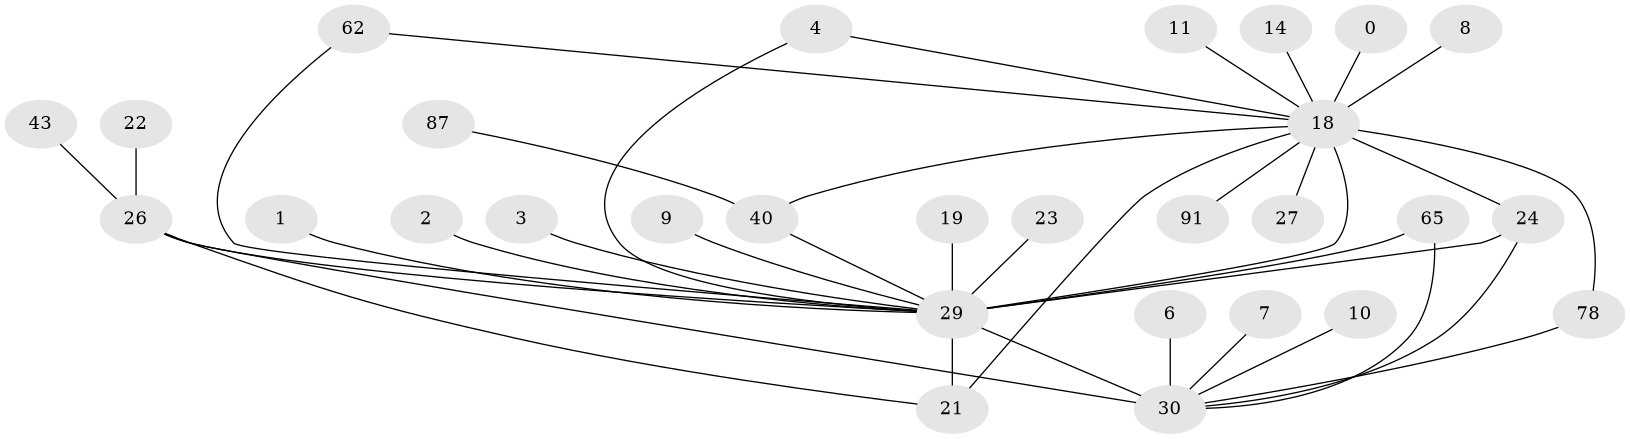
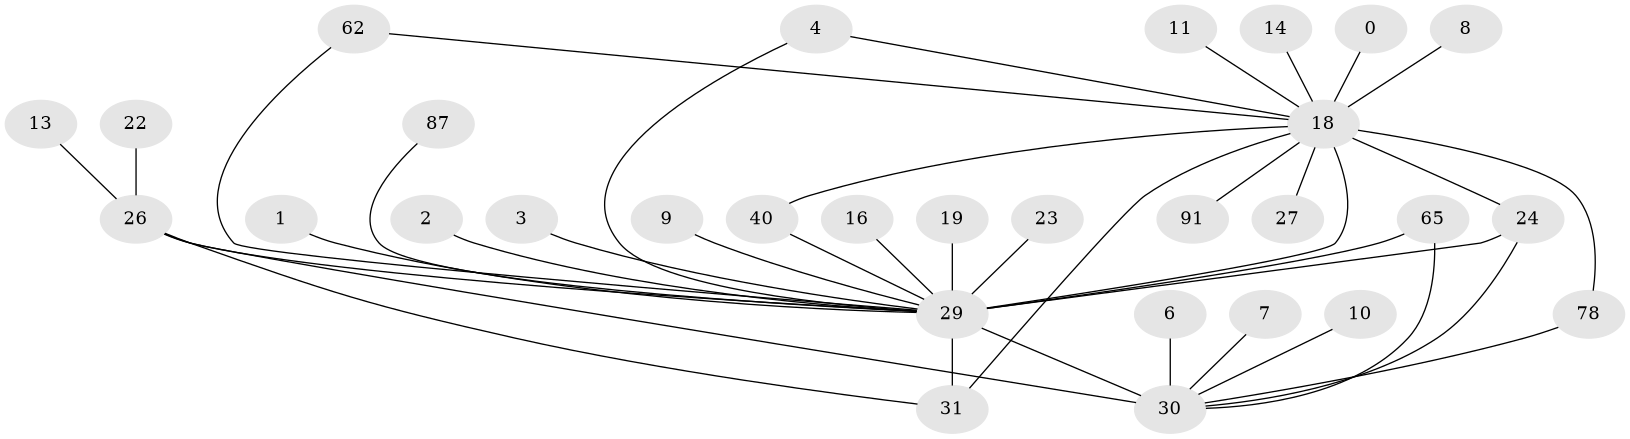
  graph {
    node [color=gray90 style=filled]
    edge [weight=1.0]
    1
    29
    30
-   31 [label=21]
+   31
    2
    3
    4
    18
    n9 [label=40]
    n10 [label=91]
    24
    27
    n13 [label=78]
    n14 [label=0]
    6
    7
    8
    9
    10
    11
    n21 [label=62]
-   13 [label=43]
+   13
    26
    14
    n25 [label=65]
+   16
    n27 [label=87]
    19
    22
    23
    1 -- 29
    29 -- 30 [weight=4.0]
    29 -- 31 [weight=3.0]
    2 -- 29
    3 -- 29
    4 -- 29
    4 -- 18
    18 -- 29 [weight=4.0]
    18 -- 31
    18 -- n9
    18 -- n10
    18 -- 24
    18 -- 27
    18 -- n13
    n9 -- 29
    24 -- 29
    24 -- 30
    n13 -- 30
    n14 -- 18
    6 -- 30
    7 -- 30
    8 -- 18
    9 -- 29
    10 -- 30
    11 -- 18
    n21 -- 29
    n21 -- 18
    13 -- 26
    26 -- 29 [weight=2.0]
    26 -- 30
    26 -- 31
    14 -- 18
    n25 -- 29
    n25 -- 30
-   n27 -- n9
+   16 -- 29
+   n27 -- 29
    19 -- 29
    22 -- 26
    23 -- 29
  }
